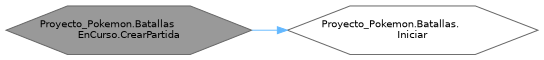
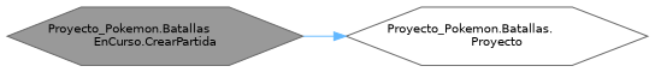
  digraph {
    rankdir=LR
    node [fontname=Helvetica fontsize=10 shape=hexagon style=filled]
    n1 [color=gray40 fillcolor=grey60 fontcolor=black height=0.2 label="Proyecto_Pokemon.Batallas\lEnCurso.CrearPartida" width=0.4]
-   n2 [color=grey40 fillcolor=white height=0.2 label="Proyecto_Pokemon.Batallas.\lIniciar" width=0.4]
+   n2 [color=grey40 fillcolor=white height=0.2 label="Proyecto_Pokemon.Batallas.\lProyecto" width=0.4]
    n1 -> n2 [color=steelblue1 fontname=Helvetica fontsize=10 labelfontname=Helvetica labelfontsize=10 style=solid]
  }
